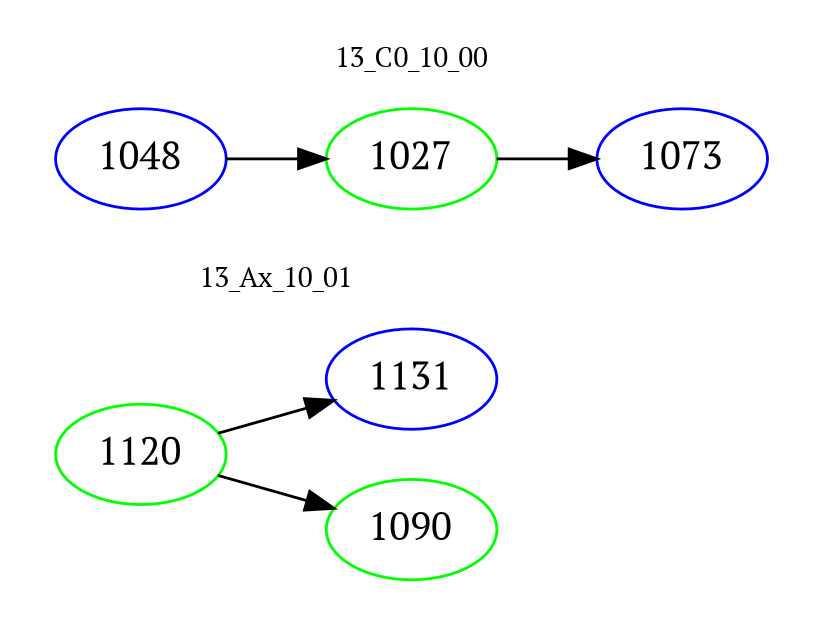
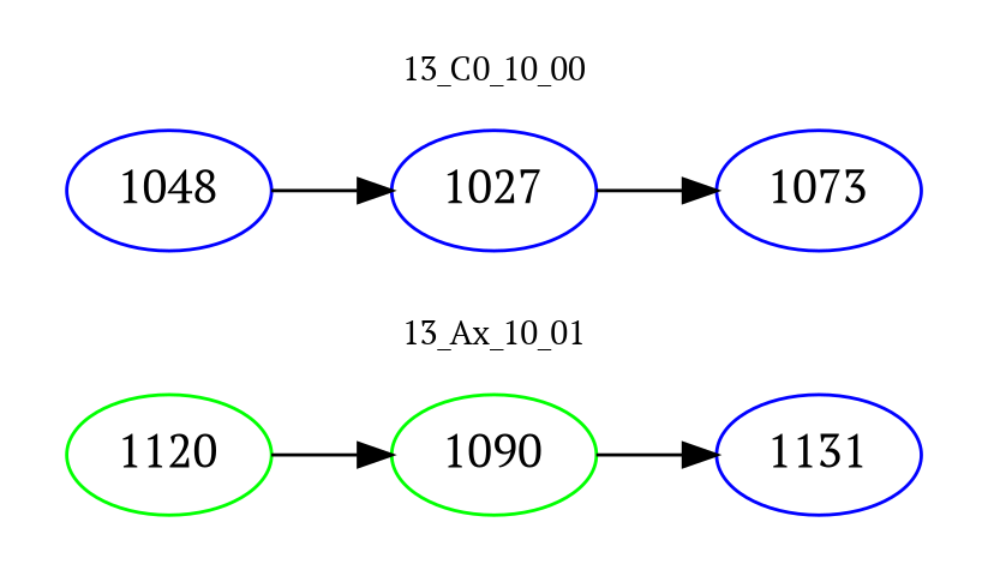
  digraph {
    fontname="PT Serif"
    rankdir=LR
    node [color=green fontname="PT Serif"]
    edge [color=black fontname="PT Serif"]
    n1 [label=1120]
    n2 [label=1090]
    n3 [color=blue label=1131]
-   n4 [label=1027]
+   n4 [color=blue label=1027]
    n5 [color=blue label=1048]
    n6 [color=blue label=1073]
    subgraph cluster_1 {
      color=white
      fontsize=10
      label="13_Ax_10_01"
      n1
      n2
      n3
    }
    subgraph cluster_2 {
      color=white
      fontsize=10
      label="13_C0_10_00"
      n4
      n5
      n6
    }
    n1 -> n2
-   n1 -> n3
+   n2 -> n3
    n4 -> n6
    n5 -> n4
  }
